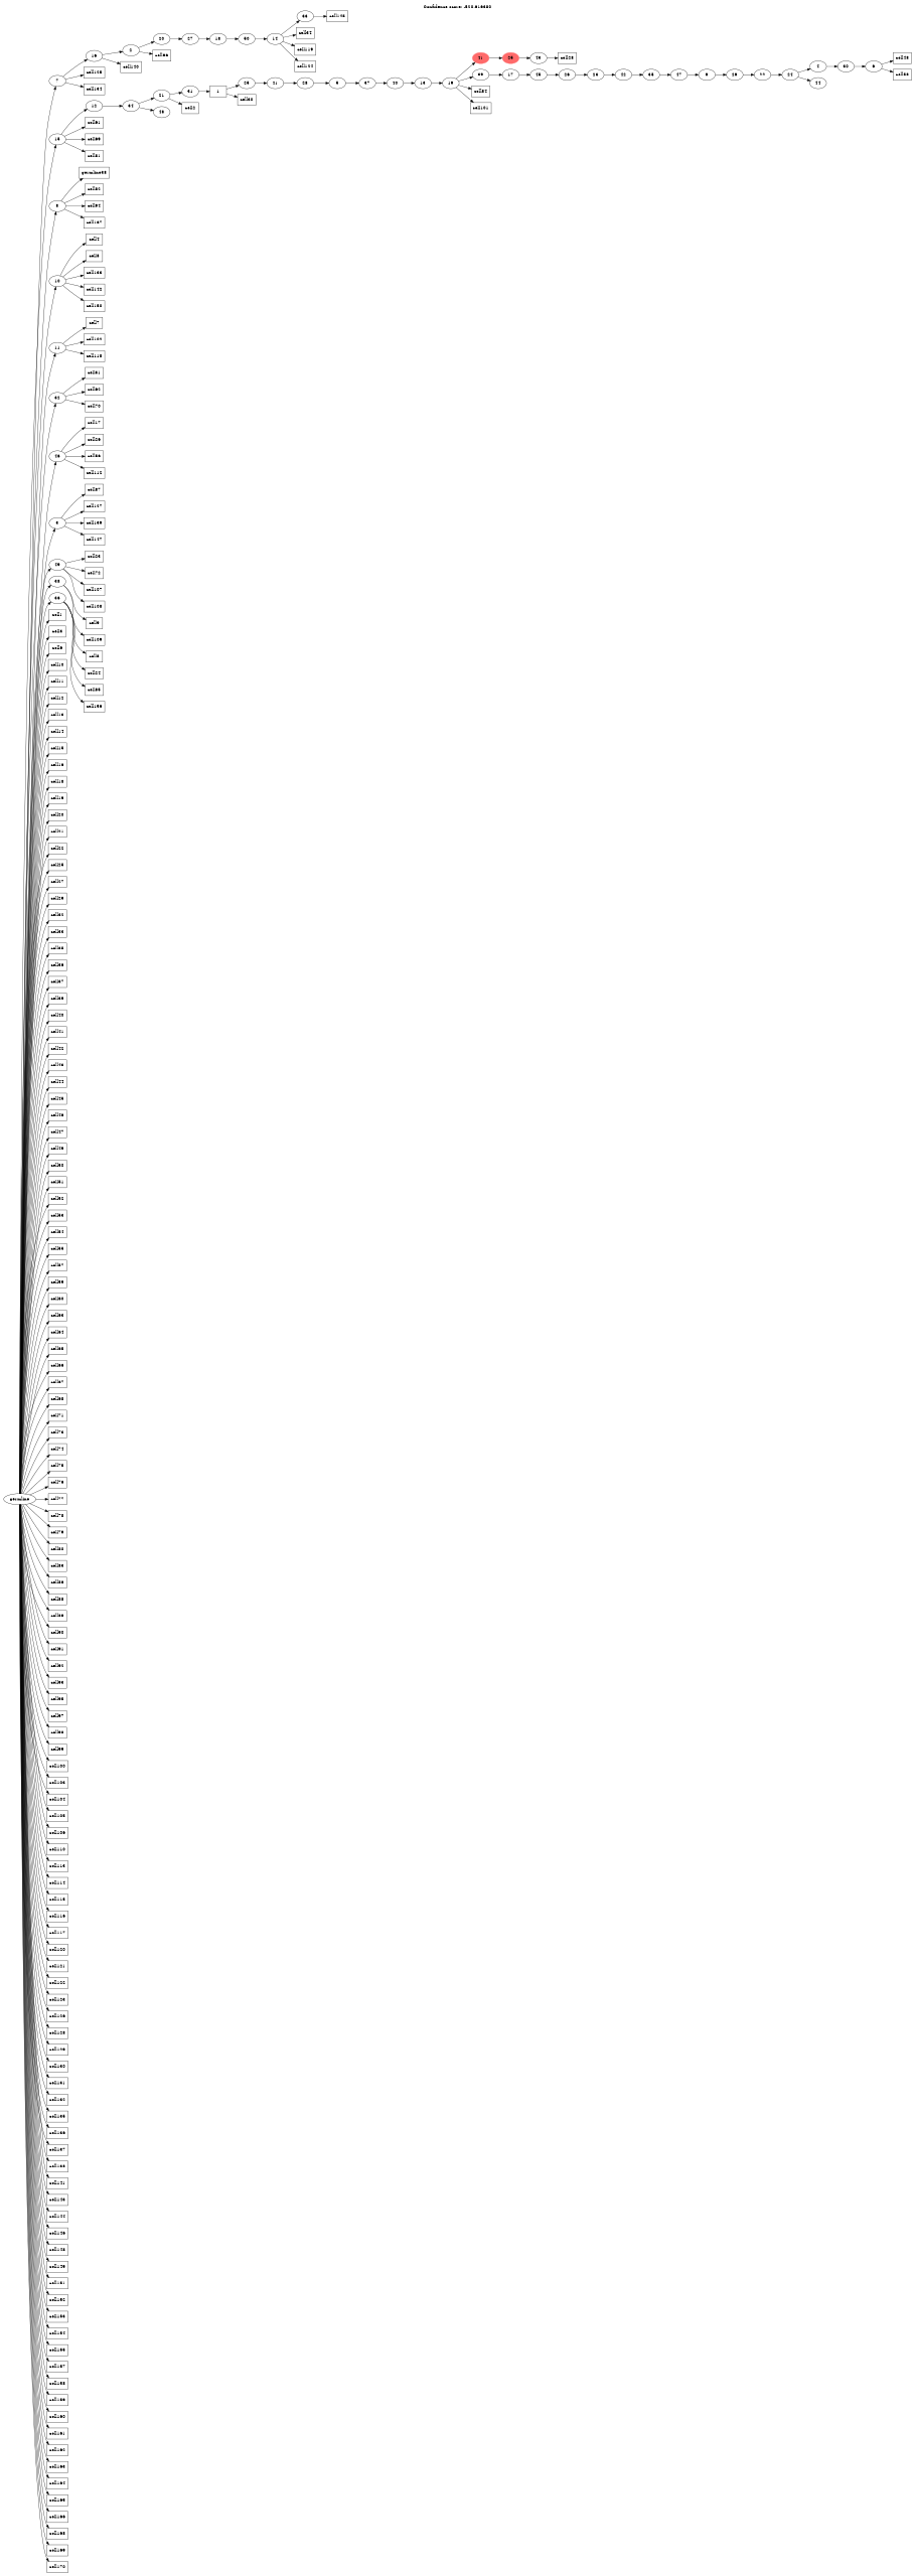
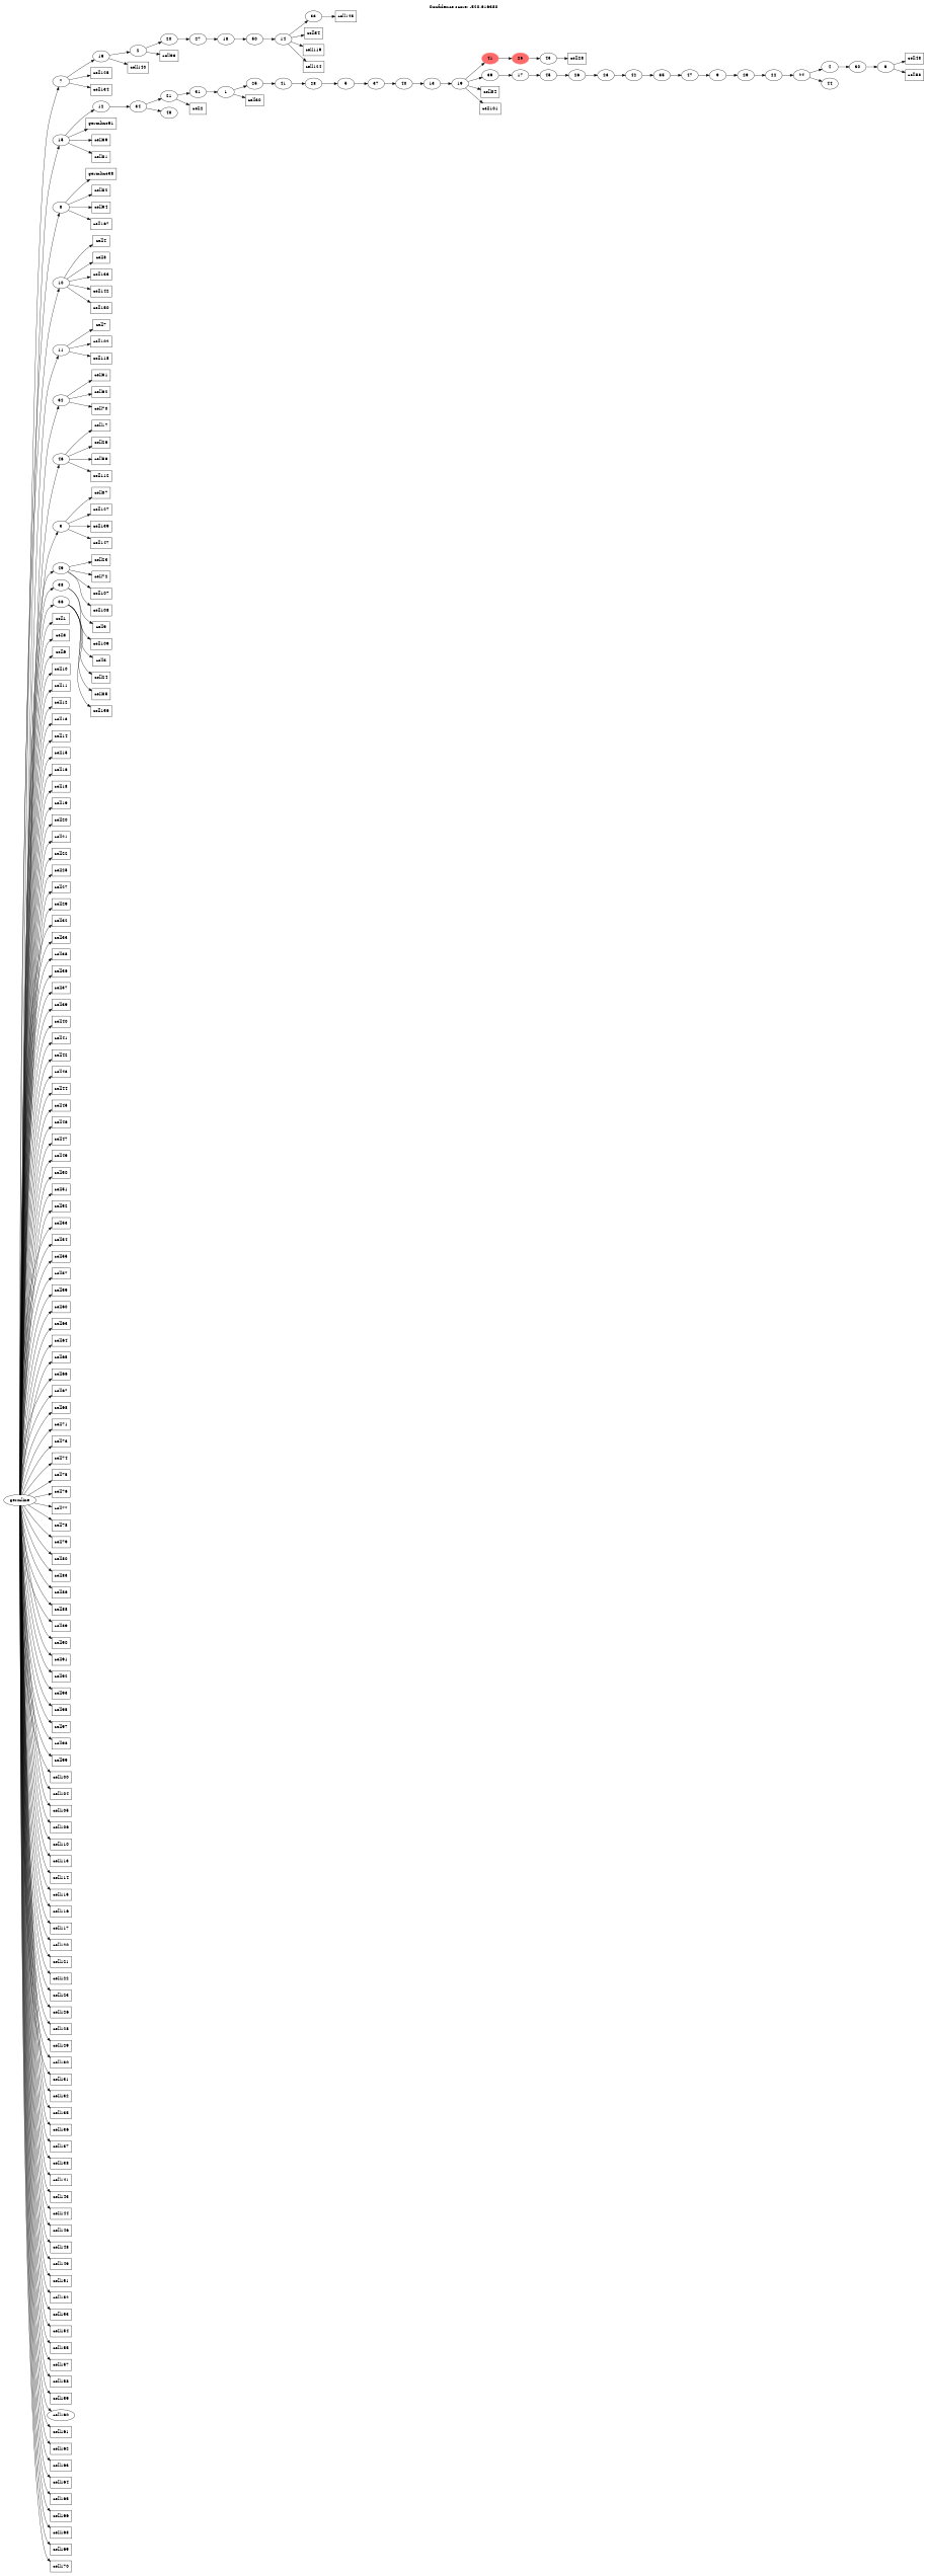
  digraph {
    label="Confidence score: -520.616380"
    labelloc=t
    rankdir=LR
    node [shape=box]
    n1 [label=14 shape=""]
    n2 [label=33 shape=""]
    cell34
    cell119
    cell124
    cell145
    n7 [label=50 shape=""]
    n8 [label=18 shape=""]
    n9 [label=27 shape=""]
    n10 [label=20 shape=""]
    n11 [label=2 shape=""]
    cell96
    n13 [label=16 shape=""]
    cell140
    n15 [label=7 shape=""]
    cell125
    cell134
    n18 [color=indianred1 label=25 style=filled shape=""]
    n19 [label=43 shape=""]
    cell28
    n21 [color=indianred1 label=41 style=filled shape=""]
    n22 [label=30 shape=""]
    n23 [label=6 shape=""]
    cell48
    cell58
    n26 [label=4 shape=""]
    n27 [label=24 shape=""]
    n28 [label=44 shape=""]
    n29 [label=22 shape=""]
    n30 [label=29 shape=""]
    n31 [label=9 shape=""]
    n32 [label=47 shape=""]
    n33 [label=35 shape=""]
    n34 [label=42 shape=""]
    n35 [label=23 shape=""]
    n36 [label=26 shape=""]
    n37 [label=45 shape=""]
    n38 [label=17 shape=""]
    n39 [label=39 shape=""]
    n40 [label=19 shape=""]
    cell84
    cell101
    n43 [label=13 shape=""]
    n44 [label=40 shape=""]
    n45 [label=37 shape=""]
    n46 [label=5 shape=""]
    n47 [label=28 shape=""]
    n48 [label=41 shape=""]
    n49 [label=25 shape=""]
-   n50 [label=1]
+   n50 [label=1 shape=""]
    cell30
    n52 [label=31 shape=""]
    n53 [label=21 shape=""]
    cell2
    n55 [label=34 shape=""]
    n56 [label=48 shape=""]
    n57 [label=12 shape=""]
    n58 [label=15 shape=""]
-   cell61
+   cell61 [label=germline61]
    cell69
    cell81
    n62 [label=germline shape=""]
    n63 [label=8 shape=""]
    n64 [label=10 shape=""]
    n65 [label=11 shape=""]
    n66 [label=32 shape=""]
    n67 [label=46 shape=""]
    n68 [label=3 shape=""]
    n69 [label=49 shape=""]
    n70 [label=38 shape=""]
    n71 [label=36 shape=""]
    cell1
    cell3
    cell6
    cell10
    cell11
    cell12
    cell13
    cell14
    cell15
    cell16
    cell18
    cell19
    cell20
    cell21
    cell22
    cell25
    cell27
    cell29
    cell32
    cell33
    cell35
    cell36
    cell37
    cell39
    cell40
    cell41
    cell42
    cell43
    cell44
    cell45
    cell46
    cell47
    cell49
    cell50
    cell51
    cell52
    cell53
    cell54
    cell55
    cell57
    cell59
    cell60
    cell63
    cell64
    cell65
    cell66
    cell67
    cell68
    cell71
    cell73
    cell74
    cell75
    cell76
    cell77
    cell78
    cell79
    cell80
    cell83
    cell86
    cell88
    cell89
    cell90
    cell91
    cell92
    cell93
    cell95
    cell97
    cell98
    cell99
    cell100
-   cell103
    cell104
    cell105
    cell106
    cell110
    cell113
    cell114
    cell115
    cell116
    cell117
    cell120
    cell121
    cell122
    cell123
    cell126
    cell128
    cell129
    cell130
    cell131
    cell132
    cell135
    cell136
    cell137
    cell138
    cell141
    cell143
    cell144
    cell146
    cell148
    cell149
    cell151
    cell152
    cell153
    cell154
    cell155
    cell157
    cell158
    cell159
-   cell160
+   cell160 [shape=ellipse]
    cell161
    cell162
    cell163
    cell164
    cell165
    cell166
    cell168
    cell169
    cell170
    n190 [label=germline38]
    cell82
    cell94
    cell167
    cell4
    cell8
    cell133
    cell142
    cell150
    cell7
    cell102
    cell118
    cell31
    cell62
    cell70
    cell17
    cell26
    cell56
    cell112
    cell87
    cell127
    cell139
    cell147
    cell23
    cell72
    cell107
    cell108
    cell9
    cell109
    cell5
    cell24
    cell85
    cell156
    n1 -> n2
    n1 -> cell34
    n1 -> cell119
    n1 -> cell124
    n2 -> cell145
    n7 -> n1
    n8 -> n7
    n9 -> n8
    n10 -> n9
    n11 -> n10
    n11 -> cell96
    n13 -> n11
    n13 -> cell140
    n15 -> n13
    n15 -> cell125
    n15 -> cell134
    n18 -> n19
    n19 -> cell28
    n21 -> n18
    n22 -> n23
    n23 -> cell48
    n23 -> cell58
    n26 -> n22
    n27 -> n26
    n27 -> n28
    n29 -> n27
    n30 -> n29
    n31 -> n30
    n32 -> n31
    n33 -> n32
    n34 -> n33
    n35 -> n34
    n36 -> n35
    n37 -> n36
    n38 -> n37
    n39 -> n38
    n40 -> n21
    n40 -> n39
    n40 -> cell84
    n40 -> cell101
    n43 -> n40
    n44 -> n43
    n45 -> n44
    n46 -> n45
    n47 -> n46
    n48 -> n47
    n49 -> n48
    n50 -> n49
    n50 -> cell30
    n52 -> n50
    n53 -> n52
    n53 -> cell2
    n55 -> n53
    n55 -> n56
    n57 -> n55
    n58 -> n57
    n58 -> cell61
    n58 -> cell69
    n58 -> cell81
    n62 -> n15
    n62 -> n58
    n62 -> n63
    n62 -> n64
    n62 -> n65
    n62 -> n66
    n62 -> n67
    n62 -> n68
    n62 -> n69
    n62 -> n70
    n62 -> n71
    n62 -> cell1
    n62 -> cell3
    n62 -> cell6
    n62 -> cell10
    n62 -> cell11
    n62 -> cell12
    n62 -> cell13
    n62 -> cell14
    n62 -> cell15
    n62 -> cell16
    n62 -> cell18
    n62 -> cell19
    n62 -> cell20
    n62 -> cell21
    n62 -> cell22
    n62 -> cell25
    n62 -> cell27
    n62 -> cell29
    n62 -> cell32
    n62 -> cell33
    n62 -> cell35
    n62 -> cell36
    n62 -> cell37
    n62 -> cell39
    n62 -> cell40
    n62 -> cell41
    n62 -> cell42
    n62 -> cell43
    n62 -> cell44
    n62 -> cell45
    n62 -> cell46
    n62 -> cell47
    n62 -> cell49
    n62 -> cell50
    n62 -> cell51
    n62 -> cell52
    n62 -> cell53
    n62 -> cell54
    n62 -> cell55
    n62 -> cell57
    n62 -> cell59
    n62 -> cell60
    n62 -> cell63
    n62 -> cell64
    n62 -> cell65
    n62 -> cell66
    n62 -> cell67
    n62 -> cell68
    n62 -> cell71
    n62 -> cell73
    n62 -> cell74
    n62 -> cell75
    n62 -> cell76
    n62 -> cell77
    n62 -> cell78
    n62 -> cell79
    n62 -> cell80
    n62 -> cell83
    n62 -> cell86
    n62 -> cell88
    n62 -> cell89
    n62 -> cell90
    n62 -> cell91
    n62 -> cell92
    n62 -> cell93
    n62 -> cell95
    n62 -> cell97
    n62 -> cell98
    n62 -> cell99
    n62 -> cell100
-   n62 -> cell103
    n62 -> cell104
    n62 -> cell105
    n62 -> cell106
    n62 -> cell110
    n62 -> cell113
    n62 -> cell114
    n62 -> cell115
    n62 -> cell116
    n62 -> cell117
    n62 -> cell120
    n62 -> cell121
    n62 -> cell122
    n62 -> cell123
    n62 -> cell126
    n62 -> cell128
    n62 -> cell129
    n62 -> cell130
    n62 -> cell131
    n62 -> cell132
    n62 -> cell135
    n62 -> cell136
    n62 -> cell137
    n62 -> cell138
    n62 -> cell141
    n62 -> cell143
    n62 -> cell144
    n62 -> cell146
    n62 -> cell148
    n62 -> cell149
    n62 -> cell151
    n62 -> cell152
    n62 -> cell153
    n62 -> cell154
    n62 -> cell155
    n62 -> cell157
    n62 -> cell158
    n62 -> cell159
    n62 -> cell160
    n62 -> cell161
    n62 -> cell162
    n62 -> cell163
    n62 -> cell164
    n62 -> cell165
    n62 -> cell166
    n62 -> cell168
    n62 -> cell169
    n62 -> cell170
    n63 -> n190
    n63 -> cell82
    n63 -> cell94
    n63 -> cell167
    n64 -> cell4
    n64 -> cell8
    n64 -> cell133
    n64 -> cell142
    n64 -> cell150
    n65 -> cell7
    n65 -> cell102
    n65 -> cell118
    n66 -> cell31
    n66 -> cell62
    n66 -> cell70
    n67 -> cell17
    n67 -> cell26
    n67 -> cell56
    n67 -> cell112
    n68 -> cell87
    n68 -> cell127
    n68 -> cell139
    n68 -> cell147
    n69 -> cell23
    n69 -> cell72
    n69 -> cell107
    n69 -> cell108
    n70 -> cell9
    n70 -> cell109
    n71 -> cell5
    n71 -> cell24
    n71 -> cell85
    n71 -> cell156
  }
